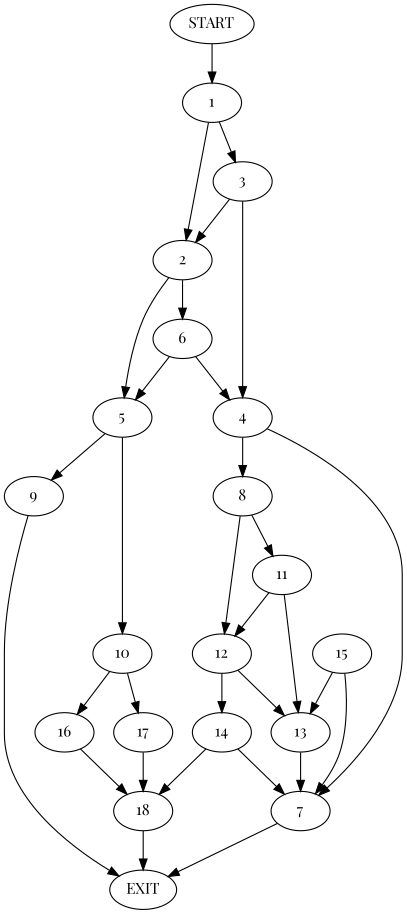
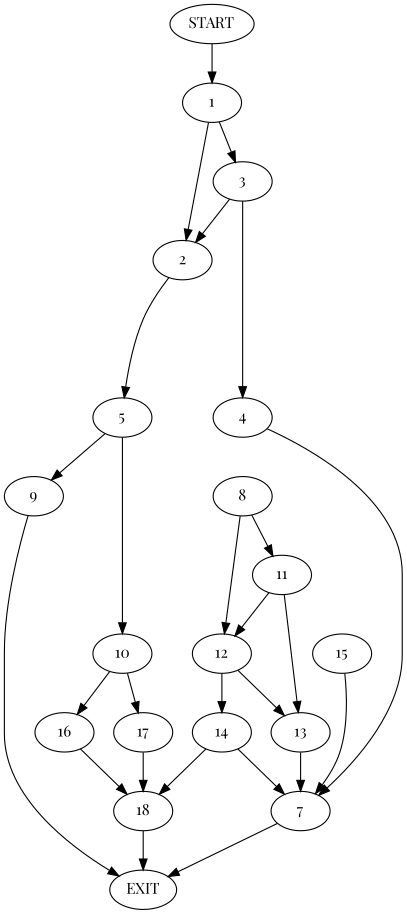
  digraph {
    fontname="Playfair Display"
    node [fontname="Playfair Display"]
    edge [fontname="Playfair Display"]
    n1 [label=START]
    1
    2
    3
    n5 [label=EXIT]
    5
-   6
    4
    9
    10
    7
    8
    11
    12
    16
    17
    13
    14
    18
    15
    n1 -> 1
    1 -> 2
    1 -> 3
    2 -> 5
-   2 -> 6
    3 -> 2
    3 -> 4
    5 -> 9
    5 -> 10
-   6 -> 5
-   6 -> 4
    4 -> 7
-   4 -> 8
    9 -> n5
    10 -> 16
    10 -> 17
    7 -> n5
    8 -> 11
    8 -> 12
    11 -> 12
    11 -> 13
    12 -> 13
    12 -> 14
    16 -> 18
    17 -> 18
    13 -> 7
    14 -> 7
    14 -> 18
    18 -> n5
    15 -> 7
-   15 -> 13
  }
